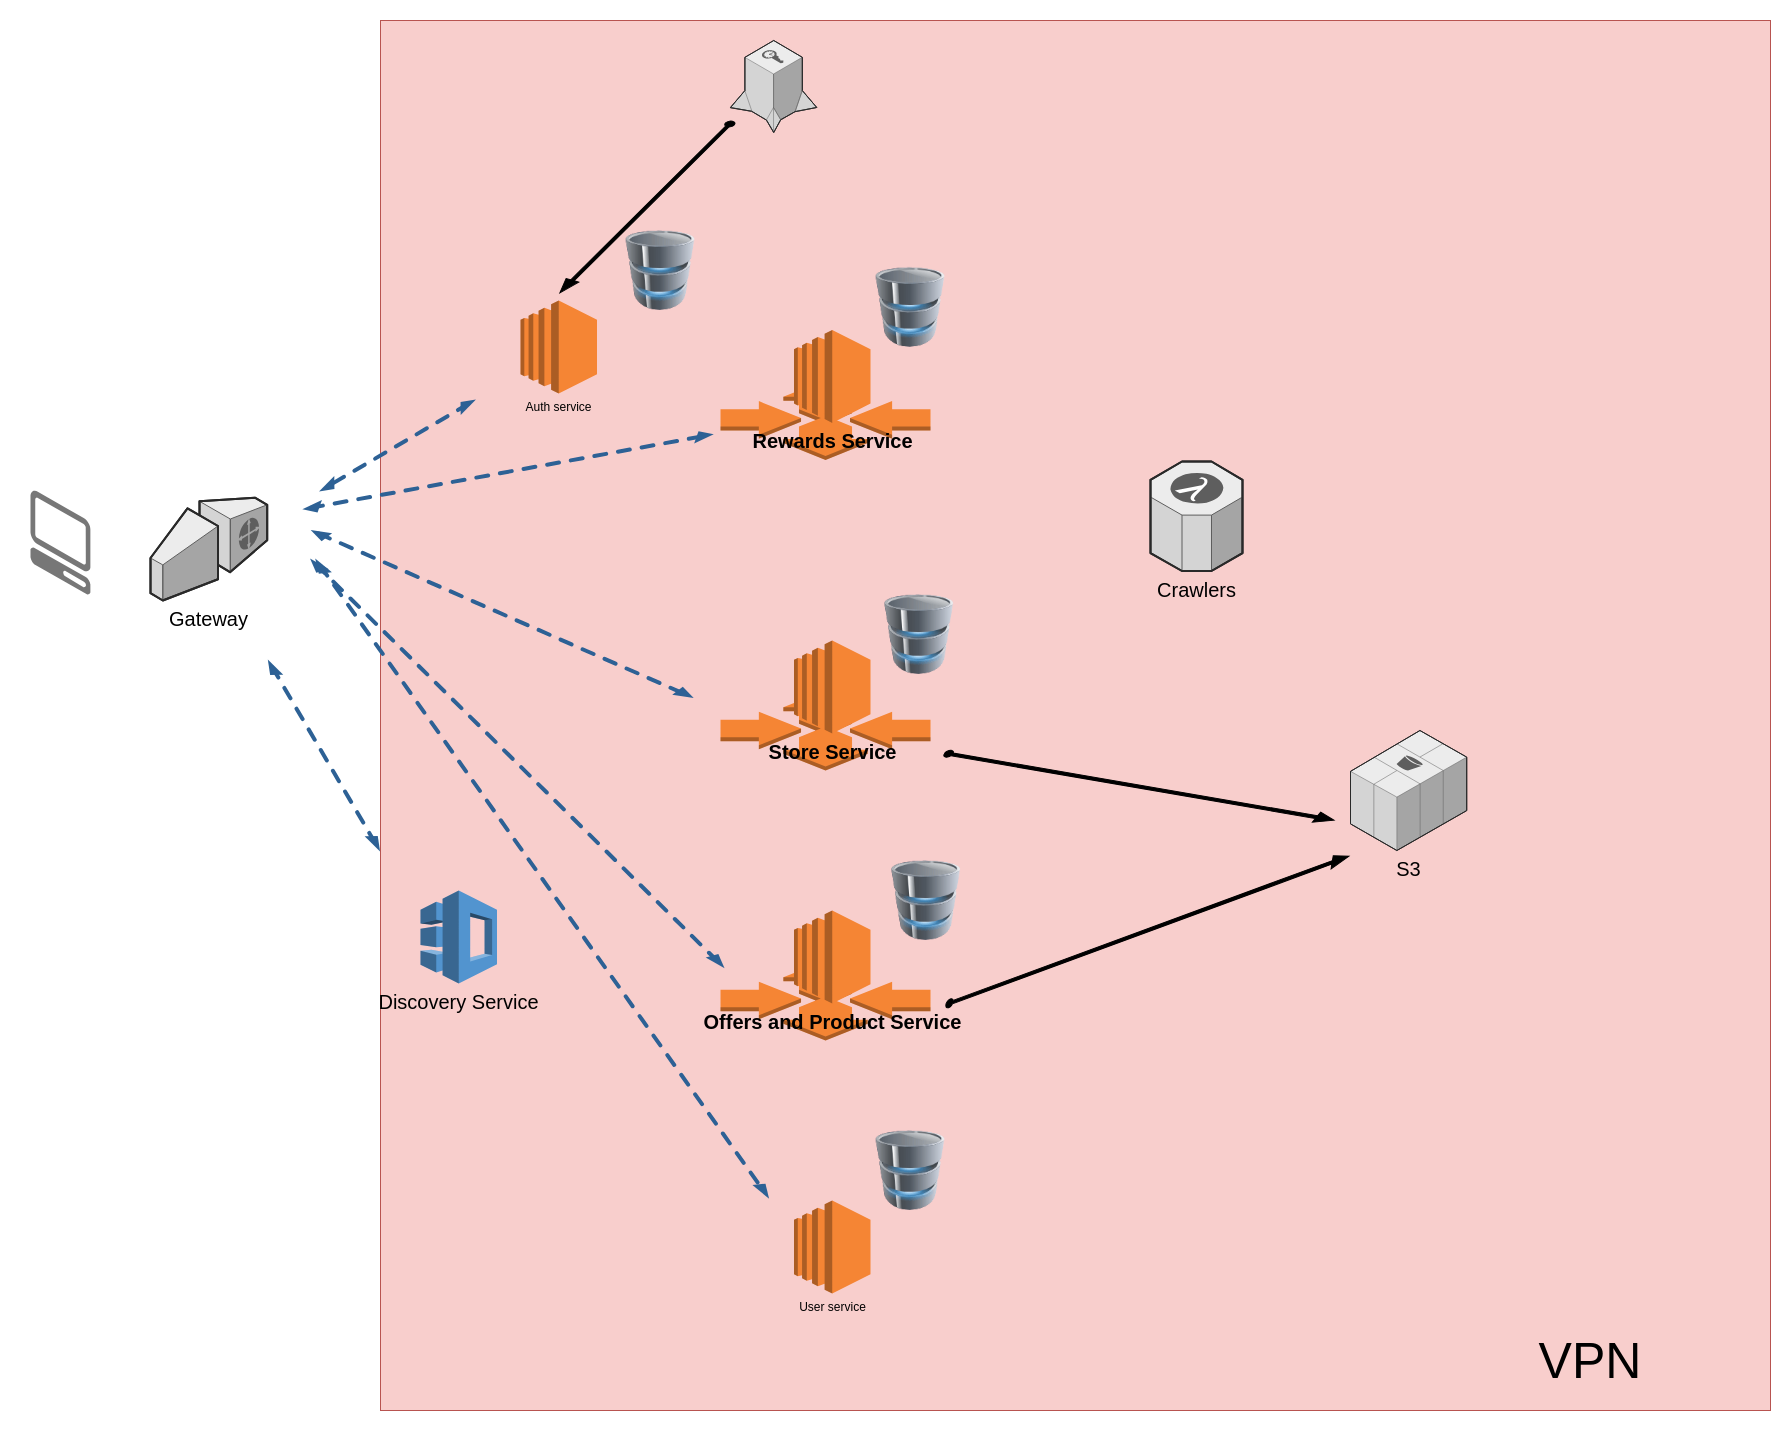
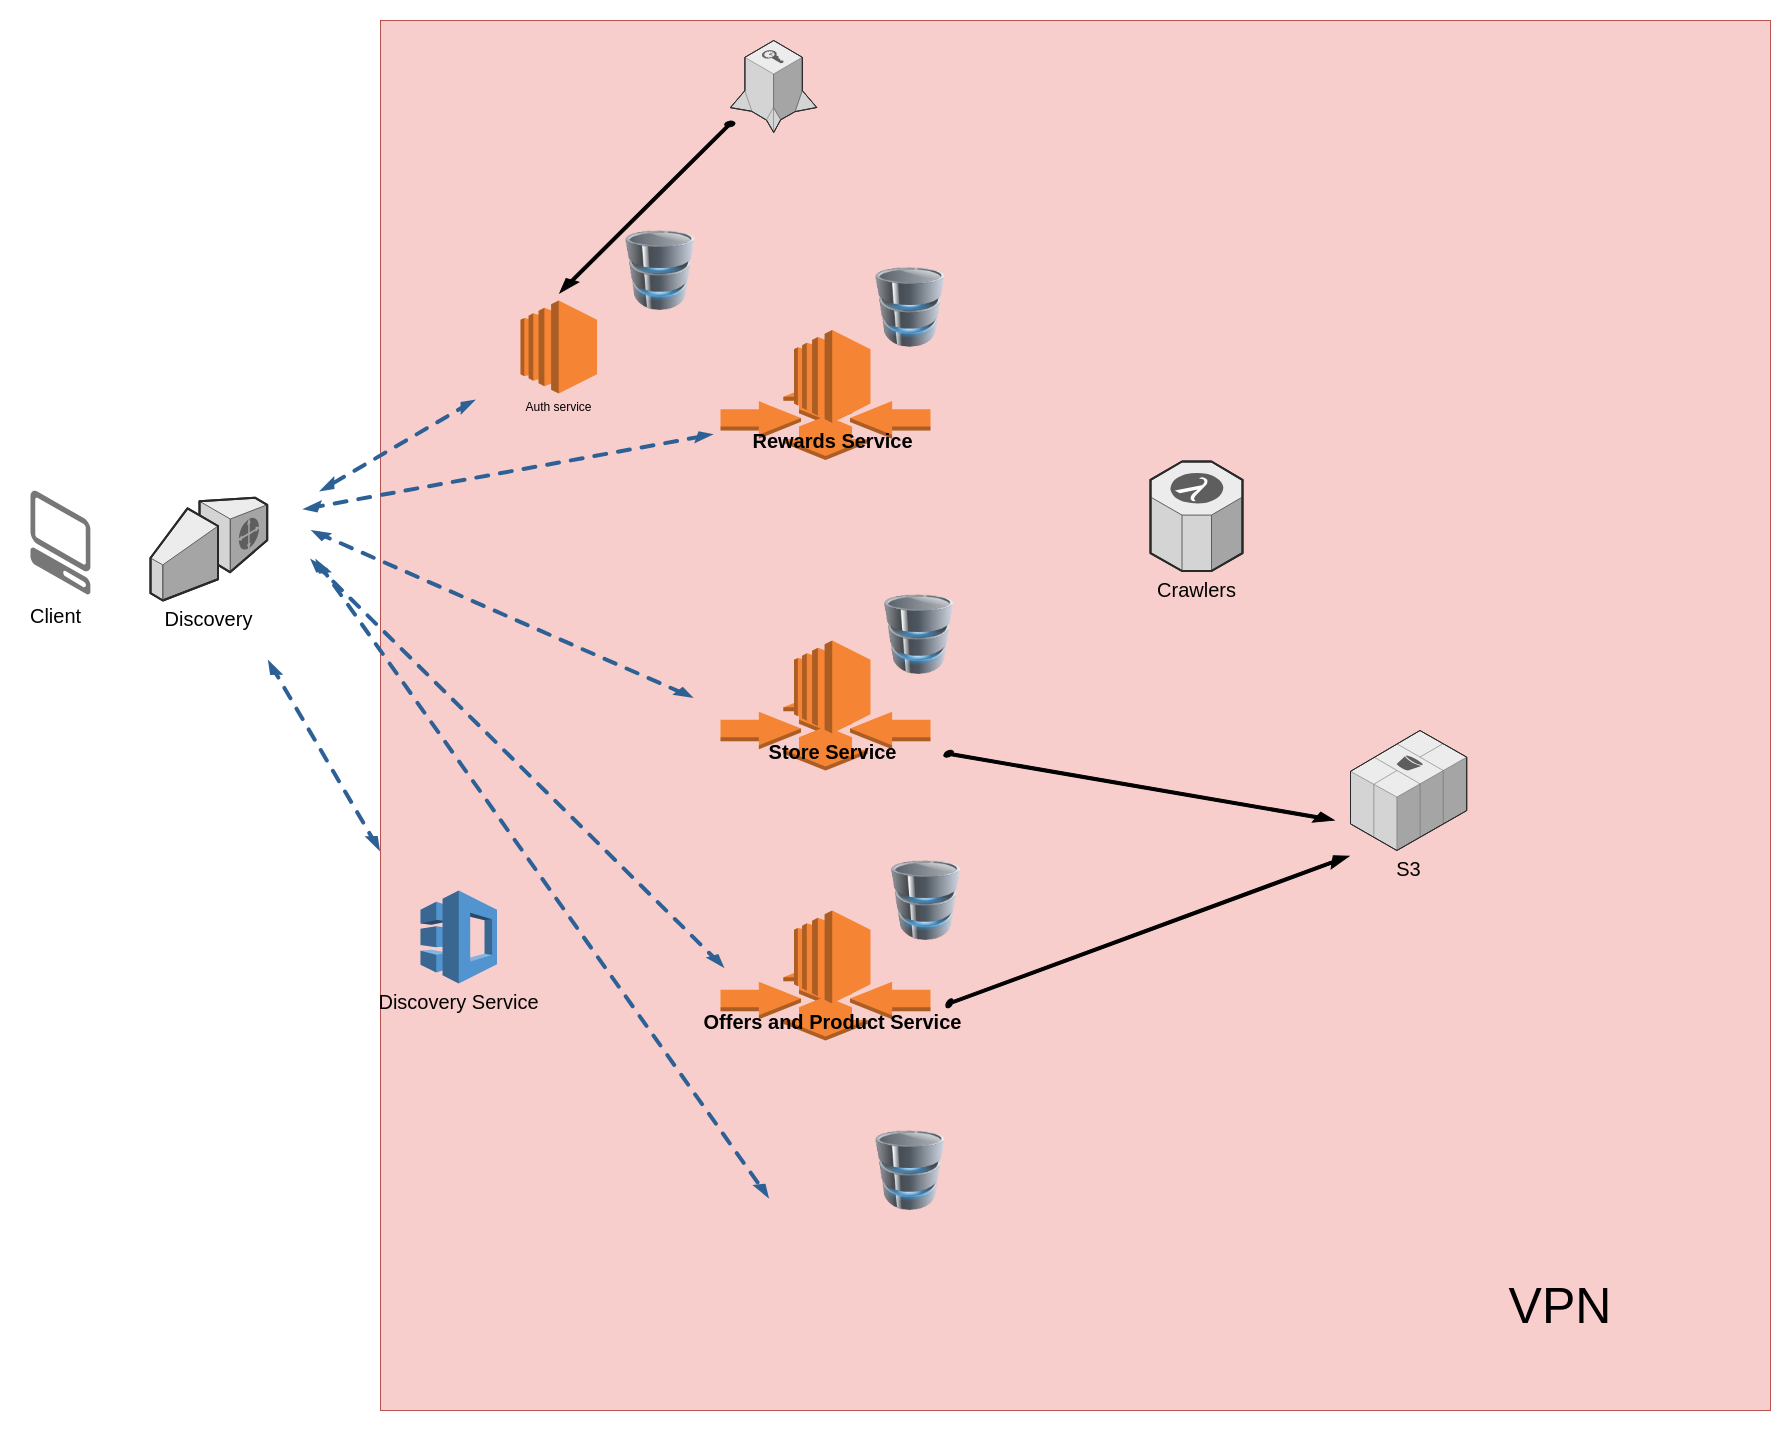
  <mxCell id="0" />
  <mxCell id="1" parent="0" />
  <mxCell id="2" value="" style="whiteSpace=wrap;html=1;aspect=fixed;fontSize=20;labelBackgroundColor=#33001A;noLabel=1;fillColor=#f8cecc;strokeColor=#b85450;" vertex="1" parent="1"><mxGeometry x="380" y="20" width="1390" height="1390" as="geometry" /></mxCell>
  <mxCell id="3" value="Auth service" style="outlineConnect=0;dashed=0;verticalLabelPosition=bottom;verticalAlign=top;align=center;html=1;shape=mxgraph.aws3.ec2;fillColor=#F58534;gradientColor=none;" vertex="1" parent="1"><mxGeometry x="520" y="300" width="76.5" height="93" as="geometry" /></mxCell>
- <mxCell id="4" value="User service" style="outlineConnect=0;dashed=0;verticalLabelPosition=bottom;verticalAlign=top;align=center;html=1;shape=mxgraph.aws3.ec2;fillColor=#F58534;gradientColor=none;" vertex="1" parent="1"><mxGeometry x="793.5" y="1200" width="76.5" height="93" as="geometry" /></mxCell>
  <mxCell id="5" value="" style="group;fontStyle=1;fontSize=20;" vertex="1" connectable="0" parent="1"><mxGeometry x="720" y="329.39" width="210" height="130" as="geometry" /></mxCell>
  <mxCell id="6" value="" style="outlineConnect=0;dashed=0;verticalLabelPosition=bottom;verticalAlign=top;align=center;html=1;shape=mxgraph.aws3.auto_scaling;fillColor=#F58534;gradientColor=none;" vertex="1" parent="5"><mxGeometry y="50" width="210" height="80" as="geometry" /></mxCell>
  <mxCell id="7" value="&lt;font style=&quot;font-size: 20px&quot;&gt;&lt;b&gt;Rewards Service&lt;/b&gt;&lt;/font&gt;" style="outlineConnect=0;dashed=0;verticalLabelPosition=bottom;verticalAlign=top;align=center;html=1;shape=mxgraph.aws3.ec2;fillColor=#F58534;gradientColor=none;" vertex="1" parent="5"><mxGeometry x="73.5" width="76.5" height="93" as="geometry" /></mxCell>
  <mxCell id="8" value="" style="group" vertex="1" connectable="0" parent="1"><mxGeometry x="720" y="640" width="210" height="130" as="geometry" /></mxCell>
  <mxCell id="9" value="" style="outlineConnect=0;dashed=0;verticalLabelPosition=bottom;verticalAlign=top;align=center;html=1;shape=mxgraph.aws3.auto_scaling;fillColor=#F58534;gradientColor=none;" vertex="1" parent="8"><mxGeometry y="50" width="210" height="80" as="geometry" /></mxCell>
  <mxCell id="10" value="&lt;font style=&quot;font-size: 20px&quot;&gt;&lt;b&gt;Store Service&lt;/b&gt;&lt;/font&gt;" style="outlineConnect=0;dashed=0;verticalLabelPosition=bottom;verticalAlign=top;align=center;html=1;shape=mxgraph.aws3.ec2;fillColor=#F58534;gradientColor=none;" vertex="1" parent="8"><mxGeometry x="73.5" width="76.5" height="93" as="geometry" /></mxCell>
  <mxCell id="11" value="" style="group" vertex="1" connectable="0" parent="1"><mxGeometry x="720" y="910" width="210" height="130" as="geometry" /></mxCell>
  <mxCell id="12" value="" style="outlineConnect=0;dashed=0;verticalLabelPosition=bottom;verticalAlign=top;align=center;html=1;shape=mxgraph.aws3.auto_scaling;fillColor=#F58534;gradientColor=none;" vertex="1" parent="11"><mxGeometry y="50" width="210" height="80" as="geometry" /></mxCell>
  <mxCell id="13" value="&lt;font style=&quot;font-size: 20px&quot;&gt;&lt;b&gt;Offers and Product Service&lt;/b&gt;&lt;/font&gt;" style="outlineConnect=0;dashed=0;verticalLabelPosition=bottom;verticalAlign=top;align=center;html=1;shape=mxgraph.aws3.ec2;fillColor=#F58534;gradientColor=none;" vertex="1" parent="11"><mxGeometry x="73.5" width="76.5" height="93" as="geometry" /></mxCell>
  <mxCell id="14" value="Crawlers" style="verticalLabelPosition=bottom;html=1;verticalAlign=top;strokeWidth=1;align=center;outlineConnect=0;dashed=0;outlineConnect=0;shape=mxgraph.aws3d.lambda;fillColor=#ECECEC;strokeColor=#5E5E5E;aspect=fixed;fontSize=20;" vertex="1" parent="1"><mxGeometry x="1150" y="461" width="92" height="109.5" as="geometry" /></mxCell>
  <mxCell id="15" value="" style="verticalLabelPosition=bottom;html=1;verticalAlign=top;strokeWidth=1;align=center;outlineConnect=0;dashed=0;outlineConnect=0;shape=mxgraph.aws3d.client;aspect=fixed;strokeColor=none;fillColor=#777777;fontSize=20;" vertex="1" parent="1"><mxGeometry x="30" y="490" width="60" height="104" as="geometry" /></mxCell>
- <mxCell id="17" value="Gateway" style="verticalLabelPosition=bottom;html=1;verticalAlign=top;strokeWidth=1;align=center;outlineConnect=0;dashed=0;outlineConnect=0;shape=mxgraph.aws3d.customerGateway;fillColor=#ECECEC;strokeColor=#5E5E5E;aspect=fixed;fontSize=20;" vertex="1" parent="1"><mxGeometry x="150" y="497.2" width="116.7" height="102.8" as="geometry" /></mxCell>
+ <mxCell id="16" value="Client" style="text;html=1;align=center;verticalAlign=middle;resizable=0;points=[];autosize=1;fontSize=20;" vertex="1" parent="1"><mxGeometry x="20" y="600" width="70" height="30" as="geometry" /></mxCell>
+ <mxCell id="17" value="Discovery" style="verticalLabelPosition=bottom;html=1;verticalAlign=top;strokeWidth=1;align=center;outlineConnect=0;dashed=0;outlineConnect=0;shape=mxgraph.aws3d.customerGateway;fillColor=#ECECEC;strokeColor=#5E5E5E;aspect=fixed;fontSize=20;" vertex="1" parent="1"><mxGeometry x="150" y="497.2" width="116.7" height="102.8" as="geometry" /></mxCell>
  <mxCell id="18" value="" style="verticalLabelPosition=bottom;html=1;verticalAlign=top;strokeWidth=1;align=center;outlineConnect=0;dashed=0;outlineConnect=0;shape=mxgraph.aws3d.securityTokenService;fillColor=#ECECEC;strokeColor=#5E5E5E;aspect=fixed;fontSize=20;" vertex="1" parent="1"><mxGeometry x="730" y="40" width="86.25" height="92" as="geometry" /></mxCell>
  <mxCell id="19" value="" style="verticalLabelPosition=bottom;html=1;verticalAlign=top;strokeWidth=1;align=center;outlineConnect=0;dashed=0;outlineConnect=0;shape=mxgraph.aws3d.arrowSW;fillColor=#000000;aspect=fixed;fontSize=20;rotation=-15;" vertex="1" parent="1"><mxGeometry x="540.01" y="145.16" width="213" height="121.72" as="geometry" /></mxCell>
  <mxCell id="20" value="" style="verticalLabelPosition=bottom;html=1;verticalAlign=top;strokeWidth=1;align=center;outlineConnect=0;dashed=0;outlineConnect=0;shape=mxgraph.aws3d.dashedEdgeDouble;fillColor=#000000;aspect=fixed;fontSize=20;rotation=120;" vertex="1" parent="1"><mxGeometry x="317.99" y="400" width="158" height="90" as="geometry" /></mxCell>
  <mxCell id="21" value="Discovery Service" style="outlineConnect=0;dashed=0;verticalLabelPosition=bottom;verticalAlign=top;align=center;html=1;shape=mxgraph.aws3.application_discovery_service;fillColor=#5294CF;gradientColor=none;fontSize=20;" vertex="1" parent="1"><mxGeometry x="420" y="890" width="76.5" height="93" as="geometry" /></mxCell>
  <mxCell id="22" value="" style="verticalLabelPosition=bottom;html=1;verticalAlign=top;strokeWidth=1;align=center;outlineConnect=0;dashed=0;outlineConnect=0;shape=mxgraph.aws3d.dashedEdgeDouble;fillColor=#000000;aspect=fixed;fontSize=20;rotation=30;" vertex="1" parent="1"><mxGeometry x="226.89" y="700" width="193.11" height="110" as="geometry" /></mxCell>
  <mxCell id="23" value="S3" style="verticalLabelPosition=bottom;html=1;verticalAlign=top;strokeWidth=1;align=center;outlineConnect=0;dashed=0;outlineConnect=0;shape=mxgraph.aws3d.s3;fillColor=#ECECEC;strokeColor=#5E5E5E;aspect=fixed;fontSize=20;" vertex="1" parent="1"><mxGeometry x="1350" y="730" width="116.23" height="120" as="geometry" /></mxCell>
  <mxCell id="24" value="" style="verticalLabelPosition=bottom;html=1;verticalAlign=top;strokeWidth=1;align=center;outlineConnect=0;dashed=0;outlineConnect=0;shape=mxgraph.aws3d.arrowSE;fillColor=#000000;aspect=fixed;fontSize=20;rotation=-20;" vertex="1" parent="1"><mxGeometry x="965.7" y="687.72" width="344.5" height="196.86" as="geometry" /></mxCell>
  <mxCell id="25" value="" style="verticalLabelPosition=bottom;html=1;verticalAlign=top;strokeWidth=1;align=center;outlineConnect=0;dashed=0;outlineConnect=0;shape=mxgraph.aws3d.arrowSE;fillColor=#000000;aspect=fixed;fontSize=20;rotation=-50;" vertex="1" parent="1"><mxGeometry x="958.75" y="823.41" width="374.5" height="214" as="geometry" /></mxCell>
  <mxCell id="26" value="" style="image;html=1;image=img/lib/clip_art/computers/Database_128x128.png;fontSize=20;" vertex="1" parent="1"><mxGeometry x="878.75" y="594" width="80" height="80" as="geometry" /></mxCell>
  <mxCell id="27" value="" style="image;html=1;image=img/lib/clip_art/computers/Database_128x128.png;fontSize=20;" vertex="1" parent="1"><mxGeometry x="870" y="266.88" width="80" height="80" as="geometry" /></mxCell>
  <mxCell id="28" value="" style="image;html=1;image=img/lib/clip_art/computers/Database_128x128.png;fontSize=20;" vertex="1" parent="1"><mxGeometry x="885.7" y="860" width="80" height="80" as="geometry" /></mxCell>
  <mxCell id="29" value="" style="image;html=1;image=img/lib/clip_art/computers/Database_128x128.png;fontSize=20;" vertex="1" parent="1"><mxGeometry x="870" y="1130" width="80" height="80" as="geometry" /></mxCell>
  <mxCell id="30" value="" style="image;html=1;image=img/lib/clip_art/computers/Database_128x128.png;fontSize=20;" vertex="1" parent="1"><mxGeometry x="620" y="230" width="80" height="80" as="geometry" /></mxCell>
  <mxCell id="31" value="" style="verticalLabelPosition=bottom;html=1;verticalAlign=top;strokeWidth=1;align=center;outlineConnect=0;dashed=0;outlineConnect=0;shape=mxgraph.aws3d.dashedEdgeDouble;fillColor=#000000;aspect=fixed;fontSize=20;rotation=-40;" vertex="1" parent="1"><mxGeometry x="325.85" y="367.8" width="363.39" height="207" as="geometry" /></mxCell>
  <mxCell id="32" value="" style="verticalLabelPosition=bottom;html=1;verticalAlign=top;strokeWidth=1;align=center;outlineConnect=0;dashed=0;outlineConnect=0;shape=mxgraph.aws3d.dashedEdgeDouble;fillColor=#000000;aspect=fixed;fontSize=20;rotation=-6;" vertex="1" parent="1"><mxGeometry x="320" y="510" width="363.39" height="207" as="geometry" /></mxCell>
  <mxCell id="33" value="" style="verticalLabelPosition=bottom;html=1;verticalAlign=top;strokeWidth=1;align=center;outlineConnect=0;dashed=0;outlineConnect=0;shape=mxgraph.aws3d.dashedEdgeDouble;fillColor=#000000;aspect=fixed;fontSize=20;rotation=15;" vertex="1" parent="1"><mxGeometry x="263.57" y="618.63" width="506.46" height="288.5" as="geometry" /></mxCell>
  <mxCell id="34" value="" style="verticalLabelPosition=bottom;html=1;verticalAlign=top;strokeWidth=1;align=center;outlineConnect=0;dashed=0;outlineConnect=0;shape=mxgraph.aws3d.dashedEdgeDouble;fillColor=#000000;aspect=fixed;fontSize=20;rotation=25;" vertex="1" parent="1"><mxGeometry x="200.65" y="683.91" width="682.01" height="388.5" as="geometry" /></mxCell>
- <mxCell id="35" value="VPN" style="text;html=1;strokeColor=none;fillColor=none;align=center;verticalAlign=middle;whiteSpace=wrap;rounded=0;labelBackgroundColor=none;fontSize=50;fontColor=none;" vertex="1" parent="1"><mxGeometry x="1410" y="1350" width="360" height="20" as="geometry" /></mxCell>
+ <mxCell id="35" value="VPN" style="text;html=1;strokeColor=none;fillColor=none;align=center;verticalAlign=middle;whiteSpace=wrap;rounded=0;labelBackgroundColor=none;fontSize=50;fontColor=none;" vertex="1" parent="1"><mxGeometry x="1380" y="1295" width="360" height="20" as="geometry" /></mxCell>
